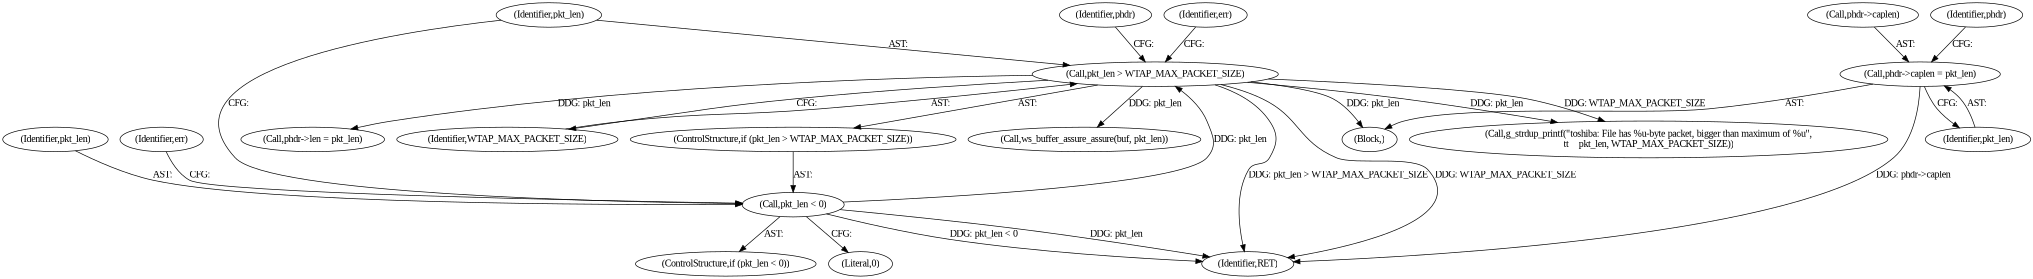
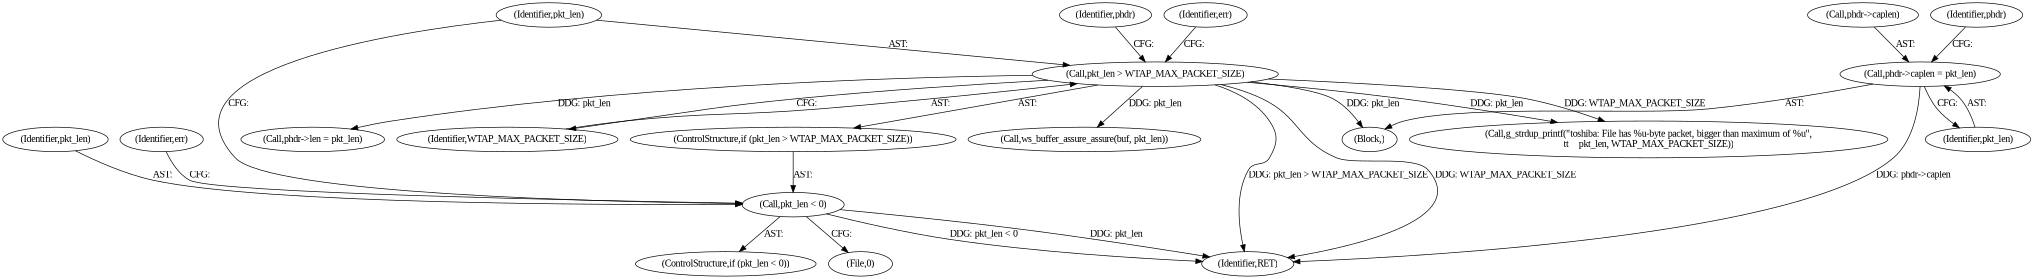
  digraph {
    fontname="Liberation Serif"
    node [fontname="Liberation Serif"]
    edge [fontname="Liberation Serif"]
    n1 [label="(Call,phdr->caplen = pkt_len)"]
    n2 [label="(Block,)"]
    n3 [label="(Identifier,RET)"]
    n4 [label="(Identifier,pkt_len)"]
    n5 [label="(Call,pkt_len > WTAP_MAX_PACKET_SIZE)"]
    n6 [label="(Call,g_strdup_printf(\"toshiba: File has %u-byte packet, bigger than maximum of %u\",\n\t\t    pkt_len, WTAP_MAX_PACKET_SIZE))"]
    n7 [label="(Call,phdr->len = pkt_len)"]
    n8 [label="(Identifier,WTAP_MAX_PACKET_SIZE)"]
    n9 [label="(ControlStructure,if (pkt_len > WTAP_MAX_PACKET_SIZE))"]
    n10 [label="(Call,ws_buffer_assure_assure(buf, pkt_len))"]
    n11 [label="(Call,pkt_len < 0)"]
    n12 [label="(ControlStructure,if (pkt_len < 0))"]
-   n13 [label="(Literal,0)"]
+   n13 [label="(File,0)"]
    n14 [label="(Call,phdr->caplen)"]
    n15 [label="(Identifier,phdr)"]
    n16 [label="(Identifier,pkt_len)"]
    n17 [label="(Identifier,err)"]
    n18 [label="(Identifier,phdr)"]
    n19 [label="(Identifier,pkt_len)"]
    n20 [label="(Identifier,err)"]
    n1 -> n2 [label="AST: "]
    n1 -> n3 [label="DDG: phdr->caplen"]
    n1 -> n4 [label="CFG: "]
    n4 -> n1 [label="AST: "]
    n5 -> n2 [label="DDG: pkt_len"]
    n5 -> n3 [label="DDG: pkt_len > WTAP_MAX_PACKET_SIZE"]
    n5 -> n3 [label="DDG: WTAP_MAX_PACKET_SIZE"]
    n5 -> n6 [label="DDG: pkt_len"]
    n5 -> n6 [label="DDG: WTAP_MAX_PACKET_SIZE"]
    n5 -> n7 [label="DDG: pkt_len"]
    n5 -> n8 [label="CFG: "]
    n5 -> n9 [label="AST: "]
    n5 -> n10 [label="DDG: pkt_len"]
    n8 -> n5 [label="AST: "]
    n9 -> n11 [label="AST: "]
    n11 -> n3 [label="DDG: pkt_len"]
    n11 -> n3 [label="DDG: pkt_len < 0"]
-   n11 -> n5 [label="DDG: pkt_len"]
    n11 -> n12 [label="AST: "]
    n11 -> n13 [label="CFG: "]
    n14 -> n1 [label="AST: "]
    n15 -> n1 [label="CFG: "]
    n16 -> n11 [label="AST: "]
    n17 -> n11 [label="CFG: "]
    n18 -> n5 [label="CFG: "]
    n19 -> n5 [label="AST: "]
    n19 -> n11 [label="CFG: "]
    n20 -> n5 [label="CFG: "]
  }
